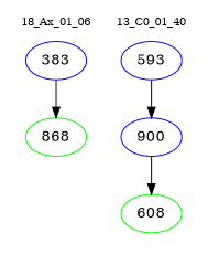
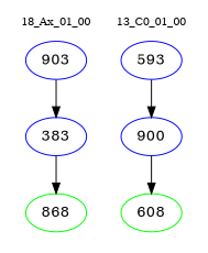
  digraph {
    node [color=blue]
    edge [color=black]
+   n1 [label=903]
    n2 [label=383]
    n3 [color=green label=868]
    n4 [label=593]
    n5 [label=900]
    n6 [color=green label=608]
    subgraph cluster_1 {
      color=white
      fontsize=10
-     label="18_Ax_01_06"
+     label="18_Ax_01_00"
+     n1
      n2
      n3
    }
    subgraph cluster_2 {
      color=white
      fontsize=10
-     label="13_C0_01_40"
+     label="13_C0_01_00"
      n4
      n5
      n6
    }
+   n1 -> n2
    n2 -> n3
    n4 -> n5
    n5 -> n6
  }
